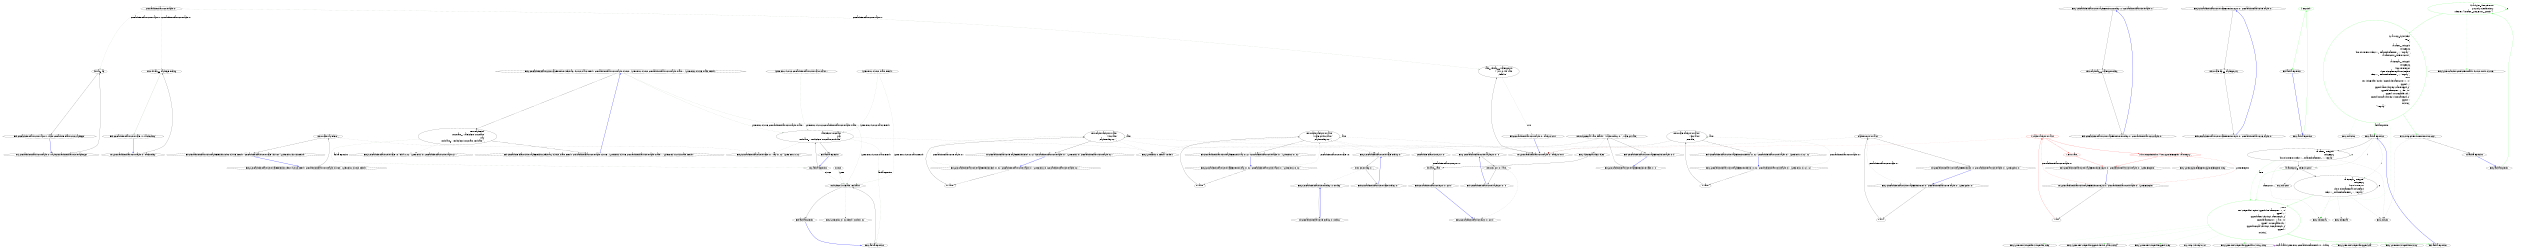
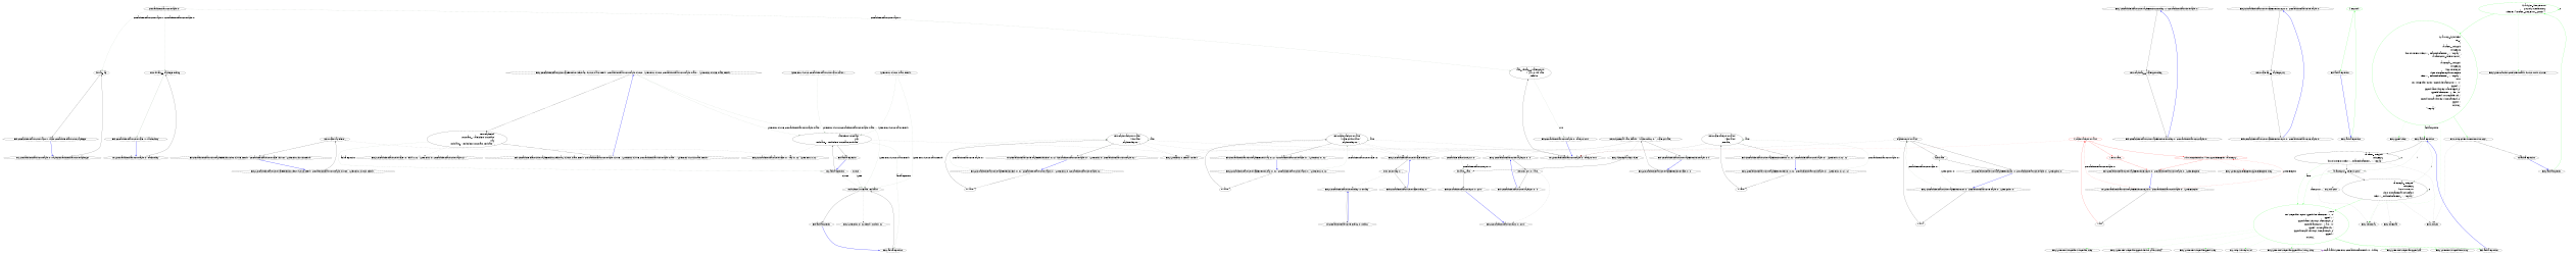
  digraph {
    node [cluster="lambda expression"]
    edge [style=solid]
    n1 [label="CommandLine.Infrastructure.Maybe<T>" cluster=""]
    n2 [cluster="CommandLine.Infrastructure.Maybe<T>.Maybe(CommandLine.Infrastructure.MaybeType)" label="this.tag = tag" span="18-18"]
    n3 [cluster="CommandLine.Infrastructure.Maybe<T>.MatchNothing()" label="return this.Tag == MaybeType.Nothing;" span="28-28"]
    n4 [cluster="CommandLine.Infrastructure.Maybe<T>.MatchJust(out T)" label="value = this.Tag == MaybeType.Just\r\n                ? ((Just<T>)this).Value\r\n                : default(T)" span="33-35"]
    n5 [cluster="CommandLine.Infrastructure.Maybe<T>.Maybe(CommandLine.Infrastructure.MaybeType)" label="Exit CommandLine.Infrastructure.Maybe<T>.Maybe(CommandLine.Infrastructure.MaybeType)" span="16-16"]
    n6 [cluster="CommandLine.Infrastructure.Maybe<T>.MatchNothing()" label="Exit CommandLine.Infrastructure.Maybe<T>.MatchNothing()" span="26-26"]
    n7 [cluster="CommandLine.Infrastructure.Maybe<T>.MatchJust(out T)" label="Exit CommandLine.Infrastructure.Maybe<T>.MatchJust(out T)" span="31-31"]
    n8 [label="CommandLine.Infrastructure.Just<T>" cluster=""]
    n9 [cluster="CommandLine.Infrastructure.Just<T>.Just(T)" label="this.value = value" span="52-52"]
    n10 [cluster="CommandLine.Infrastructure.Just<T>.Just(T)" label="Exit CommandLine.Infrastructure.Just<T>.Just(T)" span="49-49"]
    n11 [label="System.Func<TSource, CommandLine.Infrastructure.Maybe<TValue>>" cluster=""]
    n12 [label="valueSelector(sourceValue)\r\n                    .Map(\r\n                        resultValue => resultSelector(sourceValue, resultValue))" span="132-134"]
    n13 [cluster="System.Func<T, TResult>.Invoke(T)" label="Entry System.Func<T, TResult>.Invoke(T)" span="0-0"]
    n14 [cluster="CommandLine.Infrastructure.Maybe<T1>.Map<T1, T2>(System.Func<T1, T2>)" label="Entry CommandLine.Infrastructure.Maybe<T1>.Map<T1, T2>(System.Func<T1, T2>)" span="95-95"]
    n15 [label="Exit lambda expression" span="132-134"]
    n16 [label="Entry lambda expression" span="134-134"]
    n17 [label="System.Func<TSource, TValue, TResult>" cluster=""]
    n18 [label="resultSelector(sourceValue, resultValue)" span="134-134"]
    n19 [label="Exit lambda expression" span="134-134"]
    n20 [cluster="System.Func<T1, T2, TResult>.Invoke(T1, T2)" label="Entry System.Func<T1, T2, TResult>.Invoke(T1, T2)" span="0-0"]
    n21 [label=TSource cluster=""]
    n22 [cluster="CommandLine.Infrastructure.Maybe<T>.Maybe(CommandLine.Infrastructure.MaybeType)" label="Entry CommandLine.Infrastructure.Maybe<T>.Maybe(CommandLine.Infrastructure.MaybeType)" span="16-16"]
    n23 [cluster="CommandLine.Infrastructure.Maybe<T>.MatchNothing()" label="Entry CommandLine.Infrastructure.Maybe<T>.MatchNothing()" span="26-26"]
    n24 [cluster="CommandLine.Infrastructure.Maybe<T>.MatchJust(out T)" label="Entry CommandLine.Infrastructure.Maybe<T>.MatchJust(out T)" span="31-31"]
    n25 [cluster="CommandLine.Infrastructure.Nothing<T>.Nothing()" label="Entry CommandLine.Infrastructure.Nothing<T>.Nothing()" span="42-42"]
    n26 [cluster="CommandLine.Infrastructure.Nothing<T>.Nothing()" label="Exit CommandLine.Infrastructure.Nothing<T>.Nothing()" span="42-42"]
    n27 [cluster="CommandLine.Infrastructure.Just<T>.Just(T)" label="Entry CommandLine.Infrastructure.Just<T>.Just(T)" span="49-49"]
    n28 [cluster="CommandLine.Infrastructure.Maybe.Nothing<T>()" label="Entry CommandLine.Infrastructure.Maybe.Nothing<T>()" span="66-66"]
    n29 [cluster="CommandLine.Infrastructure.Maybe.Nothing<T>()" label="return new Nothing<T>();" span="68-68"]
    n30 [cluster="CommandLine.Infrastructure.Maybe.Nothing<T>()" label="Exit CommandLine.Infrastructure.Maybe.Nothing<T>()" span="66-66"]
    n31 [cluster="CommandLine.Infrastructure.Maybe.Just<T>(T)" label="Entry CommandLine.Infrastructure.Maybe.Just<T>(T)" span="71-71"]
    n32 [cluster="CommandLine.Infrastructure.Maybe.Just<T>(T)" label="return new Just<T>(value);" span="73-73"]
    n33 [cluster="CommandLine.Infrastructure.Maybe.Just<T>(T)" label="Exit CommandLine.Infrastructure.Maybe.Just<T>(T)" span="71-71"]
    n34 [cluster="CommandLine.Infrastructure.MaybeExtensions.ToMaybe<T>(T)" label="Entry CommandLine.Infrastructure.MaybeExtensions.ToMaybe<T>(T)" span="82-82"]
    n35 [cluster="CommandLine.Infrastructure.MaybeExtensions.ToMaybe<T>(T)" label="return object.Equals(value, default(T)) ? Maybe.Nothing<T>() : Maybe.Just(value);" span="84-84"]
    n36 [cluster="CommandLine.Infrastructure.MaybeExtensions.ToMaybe<T>(T)" label="Exit CommandLine.Infrastructure.MaybeExtensions.ToMaybe<T>(T)" span="82-82"]
    n37 [cluster="object.Equals(object, object)" label="Entry object.Equals(object, object)" span="0-0"]
    n38 [cluster="CommandLine.Infrastructure.MaybeExtensions.Bind<T1, T2>(CommandLine.Infrastructure.Maybe<T1>, System.Func<T1, CommandLine.Infrastructure.Maybe<T2>>)" label="Entry CommandLine.Infrastructure.MaybeExtensions.Bind<T1, T2>(CommandLine.Infrastructure.Maybe<T1>, System.Func<T1, CommandLine.Infrastructure.Maybe<T2>>)" span="87-87"]
    n39 [cluster="CommandLine.Infrastructure.MaybeExtensions.Bind<T1, T2>(CommandLine.Infrastructure.Maybe<T1>, System.Func<T1, CommandLine.Infrastructure.Maybe<T2>>)" label="T1 value1" span="89-89"]
    n40 [cluster="CommandLine.Infrastructure.MaybeExtensions.Bind<T1, T2>(CommandLine.Infrastructure.Maybe<T1>, System.Func<T1, CommandLine.Infrastructure.Maybe<T2>>)" label="return maybe.MatchJust(out value1)\r\n                ? func(value1)\r\n                : Maybe.Nothing<T2>();" span="90-92"]
    n41 [cluster="CommandLine.Infrastructure.MaybeExtensions.Bind<T1, T2>(CommandLine.Infrastructure.Maybe<T1>, System.Func<T1, CommandLine.Infrastructure.Maybe<T2>>)" label="Exit CommandLine.Infrastructure.MaybeExtensions.Bind<T1, T2>(CommandLine.Infrastructure.Maybe<T1>, System.Func<T1, CommandLine.Infrastructure.Maybe<T2>>)" span="87-87"]
    n42 [cluster="CommandLine.Infrastructure.MaybeExtensions.Map<T1, T2>(CommandLine.Infrastructure.Maybe<T1>, System.Func<T1, T2>)" label="Entry CommandLine.Infrastructure.MaybeExtensions.Map<T1, T2>(CommandLine.Infrastructure.Maybe<T1>, System.Func<T1, T2>)" span="95-95"]
    n43 [cluster="CommandLine.Infrastructure.MaybeExtensions.Map<T1, T2>(CommandLine.Infrastructure.Maybe<T1>, System.Func<T1, T2>)" label="T1 value1" span="97-97"]
    n44 [cluster="CommandLine.Infrastructure.MaybeExtensions.Map<T1, T2>(CommandLine.Infrastructure.Maybe<T1>, System.Func<T1, T2>)" label="return maybe.MatchJust(out value1)\r\n                ? Maybe.Just(func(value1))\r\n                : Maybe.Nothing<T2>();" span="98-100"]
    n45 [cluster="CommandLine.Infrastructure.MaybeExtensions.Map<T1, T2>(CommandLine.Infrastructure.Maybe<T1>, System.Func<T1, T2>)" label="Exit CommandLine.Infrastructure.MaybeExtensions.Map<T1, T2>(CommandLine.Infrastructure.Maybe<T1>, System.Func<T1, T2>)" span="95-95"]
    n46 [cluster="CommandLine.Infrastructure.MaybeExtensions.Return<T1, T2>(CommandLine.Infrastructure.Maybe<T1>, System.Func<T1, T2>, T2)" label="Entry CommandLine.Infrastructure.MaybeExtensions.Return<T1, T2>(CommandLine.Infrastructure.Maybe<T1>, System.Func<T1, T2>, T2)" span="103-103"]
    n47 [cluster="CommandLine.Infrastructure.MaybeExtensions.Return<T1, T2>(CommandLine.Infrastructure.Maybe<T1>, System.Func<T1, T2>, T2)" label="T1 value1" span="105-105"]
    n48 [cluster="CommandLine.Infrastructure.MaybeExtensions.Return<T1, T2>(CommandLine.Infrastructure.Maybe<T1>, System.Func<T1, T2>, T2)" label="return maybe.MatchJust(out value1)\r\n                ? func(value1)\r\n                : noneValue;" span="106-108"]
    n49 [cluster="CommandLine.Infrastructure.MaybeExtensions.Return<T1, T2>(CommandLine.Infrastructure.Maybe<T1>, System.Func<T1, T2>, T2)" label="Exit CommandLine.Infrastructure.MaybeExtensions.Return<T1, T2>(CommandLine.Infrastructure.Maybe<T1>, System.Func<T1, T2>, T2)" span="103-103"]
    n50 [cluster="CommandLine.Infrastructure.MaybeExtensions.Do<T>(CommandLine.Infrastructure.Maybe<T>, System.Action<T>)" label="Entry CommandLine.Infrastructure.MaybeExtensions.Do<T>(CommandLine.Infrastructure.Maybe<T>, System.Action<T>)" span="111-111"]
    n51 [cluster="CommandLine.Infrastructure.MaybeExtensions.Do<T>(CommandLine.Infrastructure.Maybe<T>, System.Action<T>)" label="T value" span="113-113"]
    n52 [cluster="CommandLine.Infrastructure.MaybeExtensions.Do<T>(CommandLine.Infrastructure.Maybe<T>, System.Action<T>)" label="maybe.FromJust(out value)" span="114-114"]
+   n53 [cluster="CommandLine.Infrastructure.MaybeExtensions.Do<T>(CommandLine.Infrastructure.Maybe<T>, System.Action<T>)" label="action(value)" span="116-116"]
    n54 [cluster="CommandLine.Infrastructure.MaybeExtensions.Do<T>(CommandLine.Infrastructure.Maybe<T>, System.Action<T>)" label="Exit CommandLine.Infrastructure.MaybeExtensions.Do<T>(CommandLine.Infrastructure.Maybe<T>, System.Action<T>)" span="111-111"]
    n55 [cluster="CommandLine.Infrastructure.MaybeExtensions.Select<TSource, TResult>(CommandLine.Infrastructure.Maybe<TSource>, System.Func<TSource, TResult>)" label="Entry CommandLine.Infrastructure.MaybeExtensions.Select<TSource, TResult>(CommandLine.Infrastructure.Maybe<TSource>, System.Func<TSource, TResult>)" span="120-120"]
    n56 [cluster="CommandLine.Infrastructure.MaybeExtensions.Select<TSource, TResult>(CommandLine.Infrastructure.Maybe<TSource>, System.Func<TSource, TResult>)" label="return maybe.Map(selector);" span="123-123"]
    n57 [cluster="CommandLine.Infrastructure.MaybeExtensions.Select<TSource, TResult>(CommandLine.Infrastructure.Maybe<TSource>, System.Func<TSource, TResult>)" label="Exit CommandLine.Infrastructure.MaybeExtensions.Select<TSource, TResult>(CommandLine.Infrastructure.Maybe<TSource>, System.Func<TSource, TResult>)" span="120-120"]
    n58 [cluster="CommandLine.Infrastructure.MaybeExtensions.SelectMany<TSource, TValue, TResult>(CommandLine.Infrastructure.Maybe<TSource>, System.Func<TSource, CommandLine.Infrastructure.Maybe<TValue>>, System.Func<TSource, TValue, TResult>)" label="Entry CommandLine.Infrastructure.MaybeExtensions.SelectMany<TSource, TValue, TResult>(CommandLine.Infrastructure.Maybe<TSource>, System.Func<TSource, CommandLine.Infrastructure.Maybe<TValue>>, System.Func<TSource, TValue, TResult>)" span="126-126"]
    n59 [cluster="CommandLine.Infrastructure.MaybeExtensions.SelectMany<TSource, TValue, TResult>(CommandLine.Infrastructure.Maybe<TSource>, System.Func<TSource, CommandLine.Infrastructure.Maybe<TValue>>, System.Func<TSource, TValue, TResult>)" label="return maybe.Bind(\r\n                sourceValue => valueSelector(sourceValue)\r\n                    .Map(\r\n                        resultValue => resultSelector(sourceValue, resultValue)));" span="131-134"]
    n60 [cluster="CommandLine.Infrastructure.MaybeExtensions.SelectMany<TSource, TValue, TResult>(CommandLine.Infrastructure.Maybe<TSource>, System.Func<TSource, CommandLine.Infrastructure.Maybe<TValue>>, System.Func<TSource, TValue, TResult>)" label="Exit CommandLine.Infrastructure.MaybeExtensions.SelectMany<TSource, TValue, TResult>(CommandLine.Infrastructure.Maybe<TSource>, System.Func<TSource, CommandLine.Infrastructure.Maybe<TValue>>, System.Func<TSource, TValue, TResult>)" span="126-126"]
    n61 [cluster="CommandLine.Infrastructure.Maybe<T1>.Bind<T1, T2>(System.Func<T1, CommandLine.Infrastructure.Maybe<T2>>)" label="Entry CommandLine.Infrastructure.Maybe<T1>.Bind<T1, T2>(System.Func<T1, CommandLine.Infrastructure.Maybe<T2>>)" span="87-87"]
    n62 [label="Entry lambda expression" span="132-134"]
    n63 [cluster="CommandLine.Infrastructure.MaybeExtensions.FromJust<T>(CommandLine.Infrastructure.Maybe<T>, System.Exception)" label="Entry CommandLine.Infrastructure.MaybeExtensions.FromJust<T>(CommandLine.Infrastructure.Maybe<T>, System.Exception)" span="137-137"]
    n64 [cluster="CommandLine.Infrastructure.MaybeExtensions.FromJust<T>(CommandLine.Infrastructure.Maybe<T>, System.Exception)" label="T value" span="139-139"]
    n65 [cluster="CommandLine.Infrastructure.MaybeExtensions.FromJust<T>(CommandLine.Infrastructure.Maybe<T>, System.Exception)" color=red community=0 label="14: maybe.MatchJust(out value)" span="140-140"]
    n66 [cluster="CommandLine.Infrastructure.MaybeExtensions.FromJust<T>(CommandLine.Infrastructure.Maybe<T>, System.Exception)" color=red community=0 label="1: throw exceptionToThrow ?? new ArgumentException(''Value empty.'');" span="144-144"]
    n67 [cluster="CommandLine.Infrastructure.MaybeExtensions.FromJust<T>(CommandLine.Infrastructure.Maybe<T>, System.Exception)" color=red community=0 label="1: return value;" span="142-142"]
    n68 [cluster="CommandLine.Infrastructure.MaybeExtensions.FromJust<T>(CommandLine.Infrastructure.Maybe<T>, System.Exception)" label="Exit CommandLine.Infrastructure.MaybeExtensions.FromJust<T>(CommandLine.Infrastructure.Maybe<T>, System.Exception)" span="137-137"]
    n69 [cluster="System.ArgumentException.ArgumentException(string)" label="Entry System.ArgumentException.ArgumentException(string)" span="0-0"]
    n70 [cluster="CommandLine.Infrastructure.MaybeExtensions.IsNothing<T>(CommandLine.Infrastructure.Maybe<T>)" label="Entry CommandLine.Infrastructure.MaybeExtensions.IsNothing<T>(CommandLine.Infrastructure.Maybe<T>)" span="147-147"]
    n71 [cluster="CommandLine.Infrastructure.MaybeExtensions.IsNothing<T>(CommandLine.Infrastructure.Maybe<T>)" label="return maybe.Tag == MaybeType.Nothing;" span="149-149"]
    n72 [cluster="CommandLine.Infrastructure.MaybeExtensions.IsNothing<T>(CommandLine.Infrastructure.Maybe<T>)" label="Exit CommandLine.Infrastructure.MaybeExtensions.IsNothing<T>(CommandLine.Infrastructure.Maybe<T>)" span="147-147"]
    n73 [cluster="CommandLine.Infrastructure.MaybeExtensions.IsJust<T>(CommandLine.Infrastructure.Maybe<T>)" label="Entry CommandLine.Infrastructure.MaybeExtensions.IsJust<T>(CommandLine.Infrastructure.Maybe<T>)" span="152-152"]
    n74 [cluster="CommandLine.Infrastructure.MaybeExtensions.IsJust<T>(CommandLine.Infrastructure.Maybe<T>)" label="return maybe.Tag == MaybeType.Just;" span="154-154"]
    n75 [cluster="CommandLine.Infrastructure.MaybeExtensions.IsJust<T>(CommandLine.Infrastructure.Maybe<T>)" label="Exit CommandLine.Infrastructure.MaybeExtensions.IsJust<T>(CommandLine.Infrastructure.Maybe<T>)" span="152-152"]
    n76 [color=green community=0 label="4: ''Required.''" span="63-63"]
    n77 [label="Exit lambda expression" span="63-63"]
    n78 [label="Entry lambda expression" span="63-63"]
    n79 [color=green community=0 label="19: var bySet = from e in errors\r\n                                group e by e.SetName into g\r\n                                select new { SetName = g.Key, Errors = g.ToList() }" span="142-144"]
    n80 [color=green community=0 label="13: var msgs = bySet.Select(\r\n                            set =>\r\n                            {\r\n                                var names = string.Join(\r\n                                    string.Empty,\r\n                                    (from e in set.Errors select ''''' + e.NameInfo.NameText + ''', '').ToArray());\r\n                                var namesCount = set.Errors.Count();\r\n\r\n                                var incompat = string.Join(\r\n                                    string.Empty,\r\n                                    (from e in set.Errors\r\n                                        where !e.SetName.Equals(set.SetName)\r\n                                        select ''''' + e.NameInfo.NameText + ''', '').ToArray());\r\n                                return\r\n                                    new StringBuilder(''Option'').AppendWhen(namesCount > 1, ''s'')\r\n                                        .Append('': '')\r\n                                        .Append(names.Substring(0, names.Length - 3))\r\n                                        .AppendIf(namesCount > 1, ''are'', ''is'')\r\n                                        .Append('' not compatible with: '')\r\n                                        .Append(incompat.Substring(0, incompat.Length - 3))\r\n                                        .Append('.')\r\n                                        .ToString();\r\n                            }).ToArray()" span="146-168"]
    n81 [cluster="System.Collections.Generic.IEnumerable<TSource>.ToList<TSource>()" label="Entry System.Collections.Generic.IEnumerable<TSource>.ToList<TSource>()" span="0-0"]
    n82 [label="return string.Join(Environment.NewLine, msgs);" span="169-169"]
-   n83 [cluster="Unk.Select" label="Entry Unk.Select"]
+   n83 [cluster="Unk.Select" label="Entry Append.Select"]
    n84 [cluster="Unk.ToArray" label="Entry Unk.ToArray"]
    n85 [label="Entry lambda expression" span="147-168"]
    n86 [label="Entry lambda expression" span="140-170"]
    n87 [label="Exit lambda expression" span="140-170"]
    n88 [cluster="Unk.Join" label="Entry Unk.Join"]
    n89 [label="var names = string.Join(\r\n                                    string.Empty,\r\n                                    (from e in set.Errors select ''''' + e.NameInfo.NameText + ''', '').ToArray())" span="149-151"]
    n90 [label="var namesCount = set.Errors.Count()" span="152-152"]
    n91 [label="var incompat = string.Join(\r\n                                    string.Empty,\r\n                                    (from e in set.Errors\r\n                                        where !e.SetName.Equals(set.SetName)\r\n                                        select ''''' + e.NameInfo.NameText + ''', '').ToArray())" span="154-158"]
    n92 [color=green community=0 label="0: return\r\n                                    new StringBuilder(''Option'').AppendWhen(namesCount > 1, ''s'')\r\n                                        .Append('': '')\r\n                                        .Append(names.Substring(0, names.Length - 3))\r\n                                        .AppendIf(namesCount > 1, ''are'', ''is'')\r\n                                        .Append('' not compatible with: '')\r\n                                        .Append(incompat.Substring(0, incompat.Length - 3))\r\n                                        .Append('.')\r\n                                        .ToString();" span="159-167"]
    n93 [cluster="Unk.Count" label="Entry Unk.Count"]
    n94 [cluster="Unk.Equals" label="Entry Unk.Equals"]
    n95 [label="Exit lambda expression" span="147-168"]
    n96 [cluster="System.Text.StringBuilder.StringBuilder(string)" label="Entry System.Text.StringBuilder.StringBuilder(string)" span="0-0"]
    n97 [cluster="System.Text.StringBuilder.AppendWhen(bool, params string[])" label="Entry System.Text.StringBuilder.AppendWhen(bool, params string[])" span="9-9"]
    n98 [cluster="System.Text.StringBuilder.Append(string)" label="Entry System.Text.StringBuilder.Append(string)" span="0-0"]
    n99 [cluster="string.Substring(int, int)" label="Entry string.Substring(int, int)" span="0-0"]
    n100 [cluster="System.Text.StringBuilder.AppendIf(bool, string, string)" label="Entry System.Text.StringBuilder.AppendIf(bool, string, string)" span="42-42"]
    n101 [cluster="System.Text.StringBuilder.Append(char)" label="Entry System.Text.StringBuilder.Append(char)" span="0-0"]
    n102 [cluster="System.Text.StringBuilder.ToString()" label="Entry System.Text.StringBuilder.ToString()" span="0-0"]
    n1 -> n2 [color=darkseagreen4 label="CommandLine.Infrastructure.Maybe<T>" style=dashed]
    n1 -> n3 [color=darkseagreen4 label="CommandLine.Infrastructure.Maybe<T>" style=dashed]
    n1 -> n4 [color=darkseagreen4 label="CommandLine.Infrastructure.Maybe<T>" style=dashed]
    n2 -> n5
    n3 -> n6 [color=darkseagreen4]
    n4 -> n7 [color=darkseagreen4 label="out T" style=dashed]
    n5 -> n22 [color=blue style=bold]
    n6 -> n23 [color=blue style=bold]
    n7 -> n24 [color=blue style=bold]
    n8 -> n9 [color=darkseagreen4 label="CommandLine.Infrastructure.Just<T>" style=dashed]
    n9 -> n10
    n10 -> n27 [color=blue style=bold]
    n11 -> n12 [color=darkseagreen4 label="System.Func<TSource, CommandLine.Infrastructure.Maybe<TValue>>" style=dashed]
    n12 -> n13 [style=dotted]
    n12 -> n14 [style=dotted]
    n12 -> n15
    n12 -> n16 [color=darkseagreen4 label="lambda expression" style=dashed]
    n15 -> n62 [color=blue style=bold]
    n16 -> n18
    n17 -> n12 [color=darkseagreen4 label="System.Func<TSource, TValue, TResult>" style=dashed]
    n17 -> n18 [color=darkseagreen4 label="System.Func<TSource, TValue, TResult>" style=dashed]
    n18 -> n19
    n18 -> n20 [style=dotted]
    n19 -> n16 [color=blue style=bold]
    n21 -> n18 [color=darkseagreen4 label=System style=dashed]
    n22 -> n2
    n23 -> n3
    n24 -> n4
    n25 -> n26
    n26 -> n25 [color=blue style=bold]
    n28 -> n29
    n29 -> n25 [style=dotted]
    n29 -> n30
    n30 -> n28 [color=blue style=bold]
    n31 -> n32
    n32 -> n27 [style=dotted]
    n32 -> n33
    n33 -> n31 [color=blue style=bold]
    n34 -> n35
    n35 -> n28 [style=dotted]
    n35 -> n31 [style=dotted]
    n35 -> n36
    n35 -> n37 [style=dotted]
    n36 -> n34 [color=blue style=bold]
    n37 -> n9
    n38 -> n39
    n38 -> n40 [color=darkseagreen4 label="CommandLine.Infrastructure.Maybe<T1>" style=dashed]
    n39 -> n40
    n40 -> n13 [style=dotted]
    n40 -> n24 [style=dotted]
    n40 -> n28 [style=dotted]
    n40 -> n40 [color=darkseagreen4 label=value1 style=dashed]
    n40 -> n41
    n41 -> n38 [color=blue style=bold]
    n42 -> n43
    n42 -> n44 [color=darkseagreen4 label="CommandLine.Infrastructure.Maybe<T1>" style=dashed]
    n43 -> n44
    n44 -> n13 [style=dotted]
    n44 -> n24 [style=dotted]
    n44 -> n28 [style=dotted]
    n44 -> n31 [style=dotted]
    n44 -> n44 [color=darkseagreen4 label=value1 style=dashed]
    n44 -> n45
    n45 -> n42 [color=blue style=bold]
    n46 -> n47
    n46 -> n48 [color=darkseagreen4 label="CommandLine.Infrastructure.Maybe<T1>" style=dashed]
    n47 -> n48
    n48 -> n13 [style=dotted]
    n48 -> n24 [style=dotted]
    n48 -> n48 [color=darkseagreen4 label=value1 style=dashed]
    n48 -> n49
    n49 -> n46 [color=blue style=bold]
    n50 -> n51
    n50 -> n52 [color=darkseagreen4 label="CommandLine.Infrastructure.Maybe<T>" style=dashed]
+   n50 -> n53 [color=darkseagreen4 label="System.Action<T>" style=dashed]
    n51 -> n52
    n52 -> n24 [style=dotted]
+   n52 -> n53
    n52 -> n54
+   n53 -> n54
    n54 -> n50 [color=blue style=bold]
    n55 -> n56
    n56 -> n14 [style=dotted]
    n56 -> n57
    n57 -> n55 [color=blue style=bold]
    n58 -> n12 [color=darkseagreen4 label="System.Func<TSource, CommandLine.Infrastructure.Maybe<TValue>>" style=dashed]
    n58 -> n18 [color=darkseagreen4 label="System.Func<TSource, TValue, TResult>" style=dashed]
    n58 -> n59
    n59 -> n60
    n59 -> n61 [style=dotted]
    n59 -> n62 [color=darkseagreen4 label="lambda expression" style=dashed]
    n60 -> n58 [color=blue style=bold]
    n62 -> n12
    n62 -> n18 [color=darkseagreen4 label=TSource style=dashed]
    n63 -> n64
    n63 -> n65 [color=red label="CommandLine.Infrastructure.Maybe<T>" style=dashed]
    n63 -> n66 [color=red label="System.Exception" style=dashed]
    n64 -> n65 [color=red]
    n65 -> n24 [color=red style=dotted]
    n65 -> n66 [color=red]
    n65 -> n67 [color=red]
    n66 -> n68 [color=red]
    n66 -> n69 [color=red style=dotted]
    n67 -> n68 [color=red]
    n68 -> n63 [color=blue style=bold]
    n70 -> n71
    n71 -> n72
    n72 -> n70 [color=blue style=bold]
    n73 -> n74
    n74 -> n75
    n75 -> n73 [color=blue style=bold]
    n76 -> n77 [color=green]
    n77 -> n78 [color=blue style=bold]
    n78 -> n76 [color=green]
    n79 -> n79 [color=green label=e style=dashed]
    n79 -> n80 [color=green]
    n79 -> n81 [color=green style=dotted]
    n80 -> n82 [color=green]
    n80 -> n83 [color=green style=dotted]
    n80 -> n84 [color=green style=dotted]
    n80 -> n85 [color=green label="lambda expression" style=dashed]
    n82 -> n87
    n82 -> n88 [style=dotted]
    n85 -> n89
    n85 -> n90 [color=darkseagreen4 label="?" style=dashed]
    n85 -> n91 [color=darkseagreen4 label="?" style=dashed]
    n86 -> n79 [color=green]
    n87 -> n86 [color=blue style=bold]
    n89 -> n84 [style=dotted]
    n89 -> n88 [style=dotted]
    n89 -> n89 [color=darkseagreen4 label=e style=dashed]
    n89 -> n90
    n89 -> n92 [color=green label=names style=dashed]
    n90 -> n91
    n90 -> n92 [color=green label=namesCount style=dashed]
    n90 -> n93 [style=dotted]
    n91 -> n84 [style=dotted]
    n91 -> n88 [style=dotted]
    n91 -> n91 [color=darkseagreen4 label=e style=dashed]
    n91 -> n92 [color=green]
    n91 -> n94 [style=dotted]
    n92 -> n95 [color=green]
    n92 -> n96 [color=green style=dotted]
    n92 -> n97 [color=green style=dotted]
    n92 -> n98 [color=green style=dotted]
    n92 -> n99 [color=green style=dotted]
    n92 -> n100 [color=green style=dotted]
    n92 -> n101 [color=green style=dotted]
    n92 -> n102 [color=green style=dotted]
    n95 -> n85 [color=blue style=bold]
    n100 -> n100 [color=darkorchid label="Local variable System.Func<CommandLine.ParserResult<T>> buildUp" style=bold]
  }
